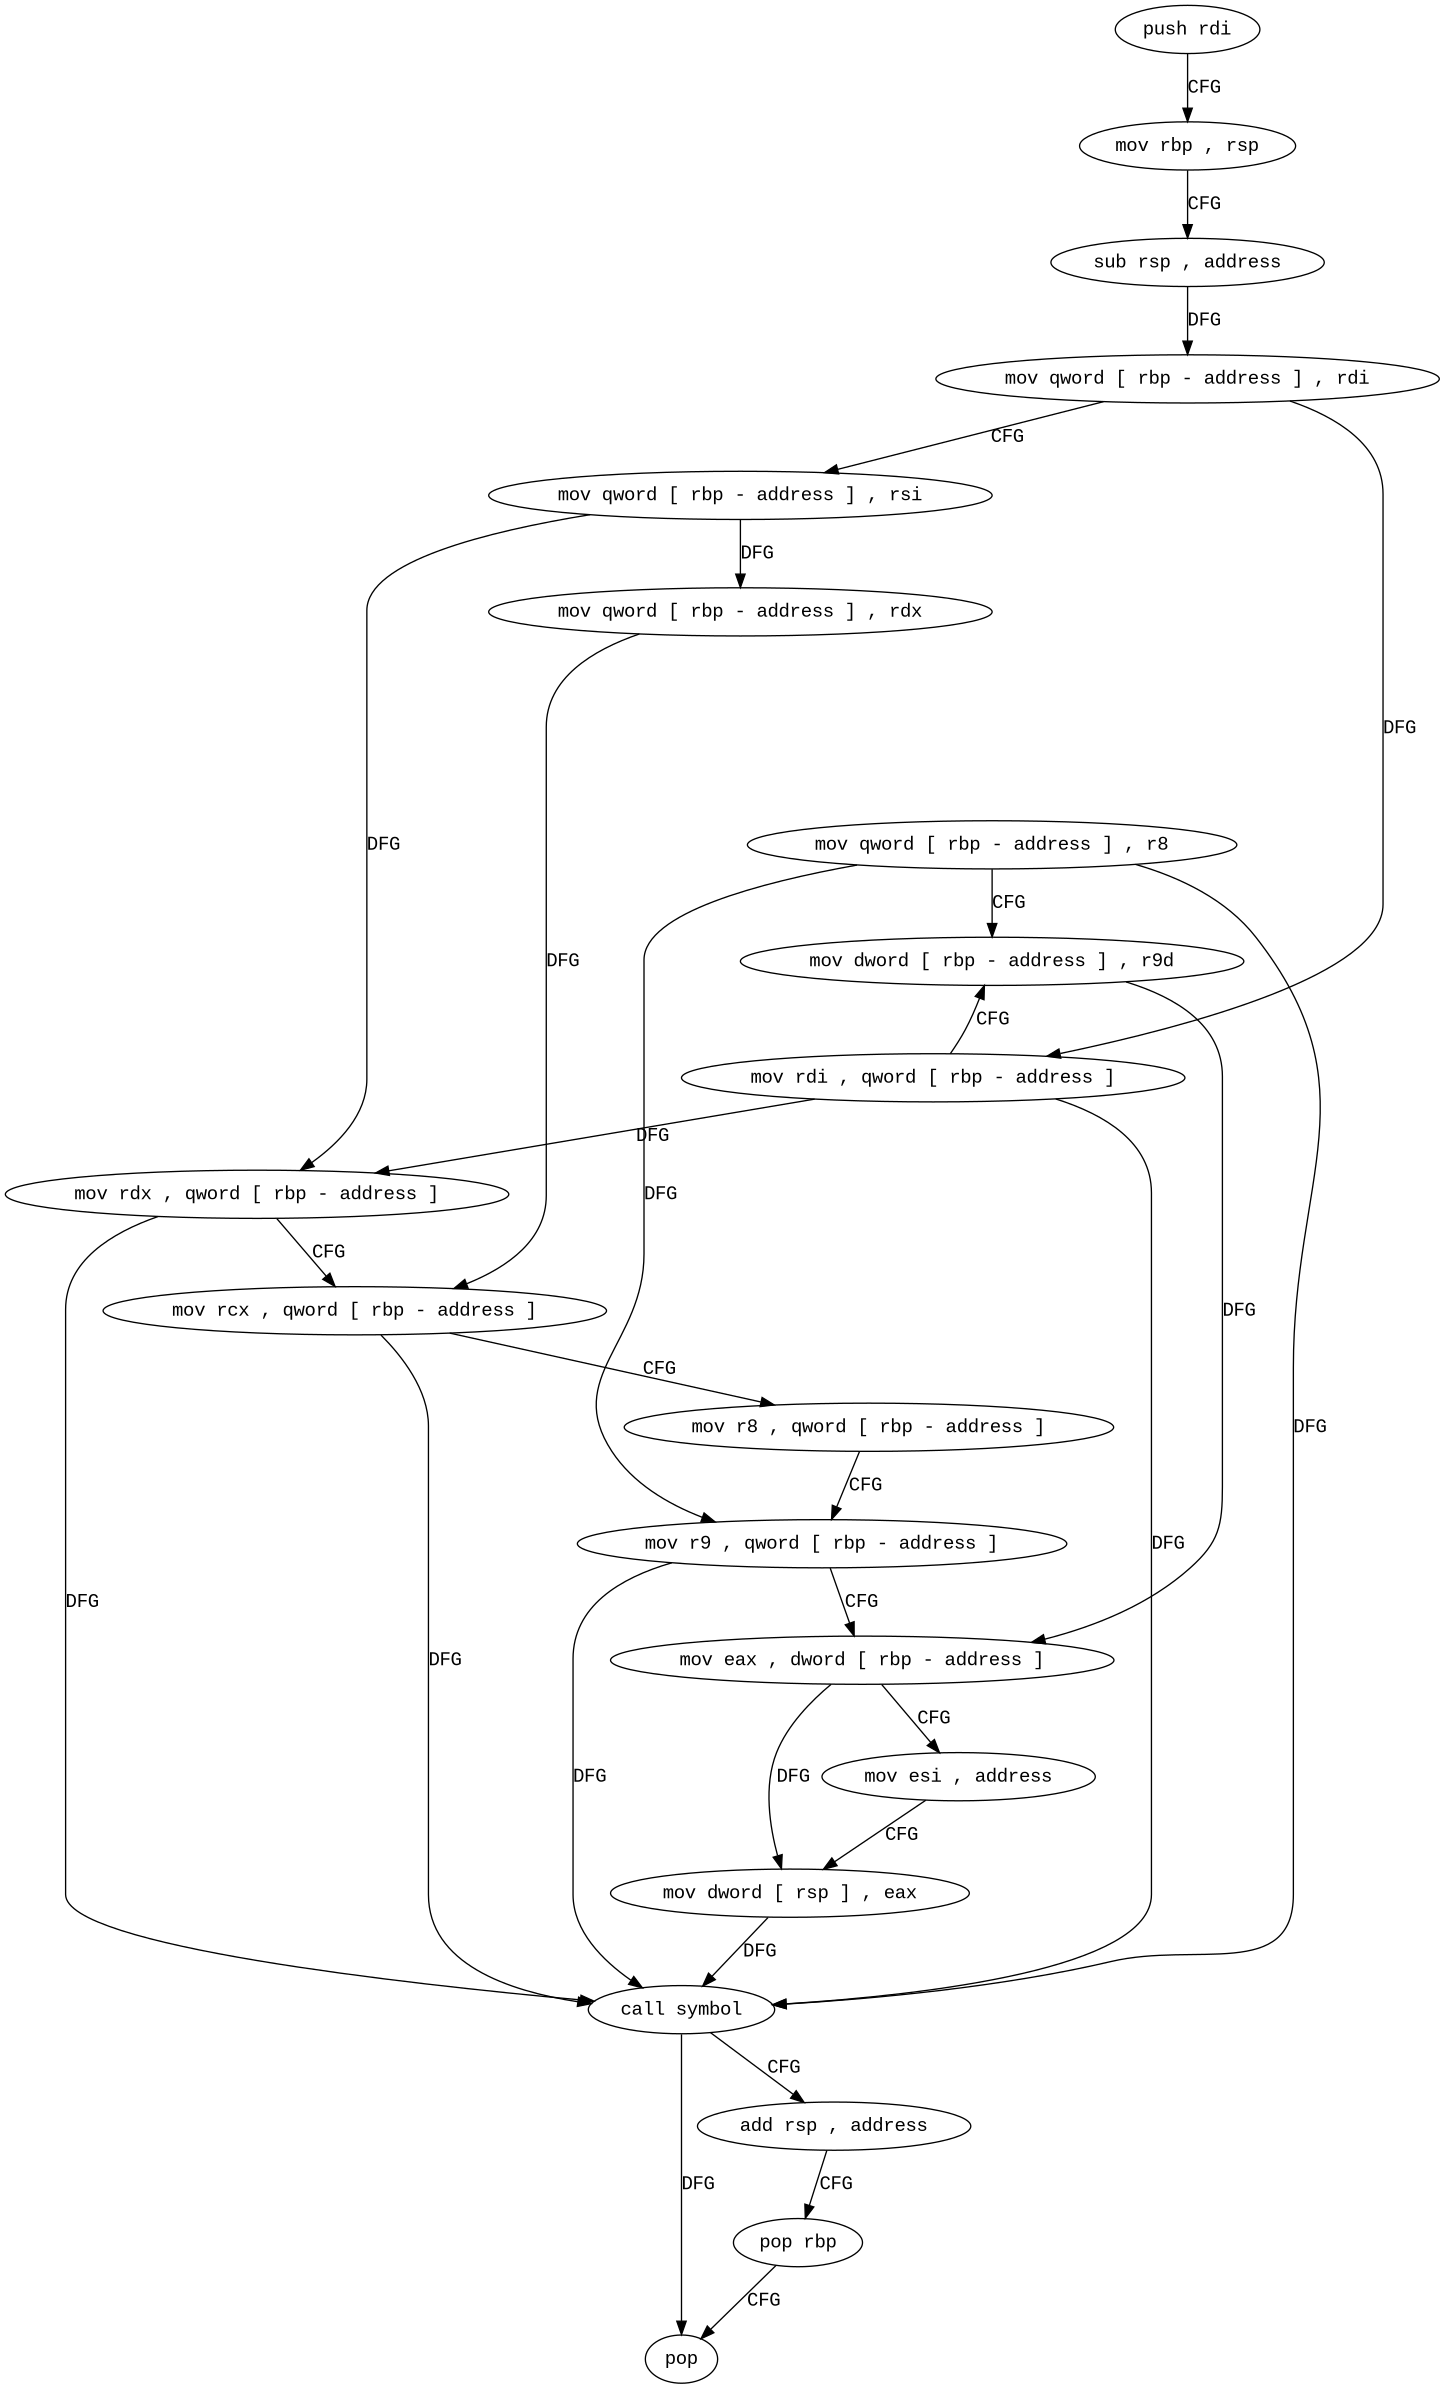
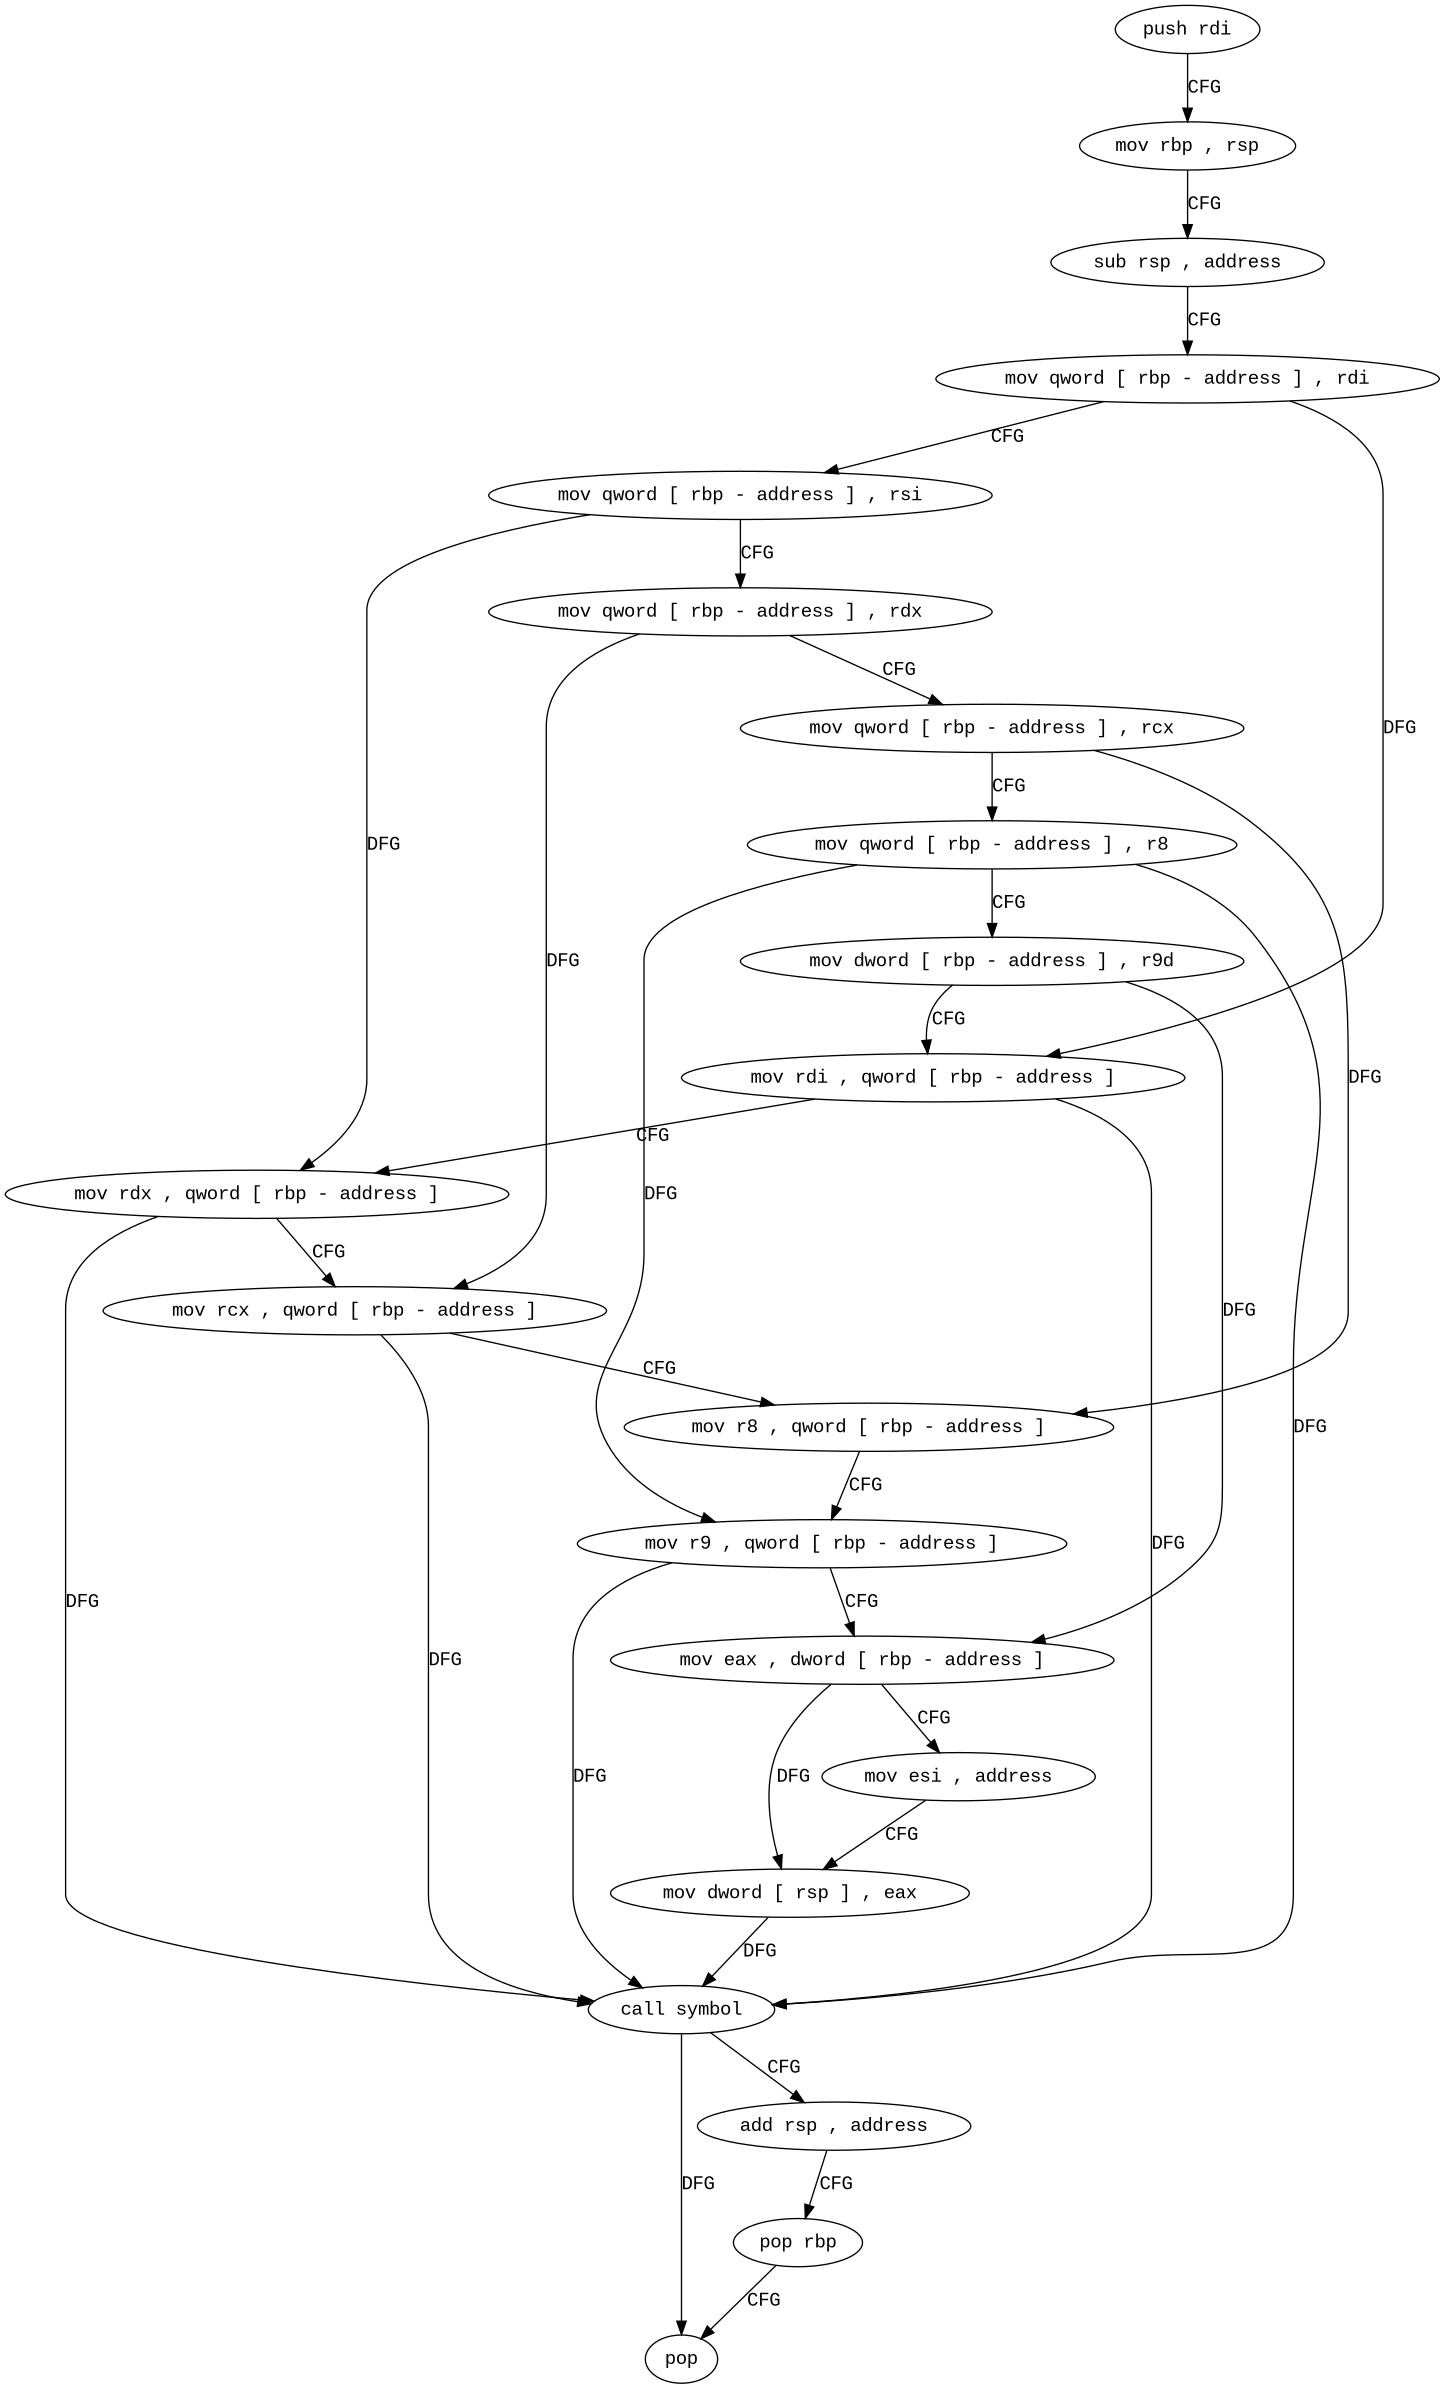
  digraph {
    fontname="Liberation Mono"
    node [fontname="Liberation Mono"]
    edge [fontname="Liberation Mono"]
    n1 [label="push rdi"]
    n2 [label="mov rbp , rsp"]
    n3 [label="sub rsp , address"]
    n4 [label="mov qword [ rbp - address ] , rdi"]
    n5 [label="mov qword [ rbp - address ] , rsi"]
    n6 [label="mov rdi , qword [ rbp - address ]"]
    n7 [label="mov qword [ rbp - address ] , rdx"]
    n8 [label="mov rdx , qword [ rbp - address ]"]
    n9 [label="call symbol"]
+   n10 [label="mov qword [ rbp - address ] , rcx"]
    n11 [label="mov rcx , qword [ rbp - address ]"]
    n12 [label="mov qword [ rbp - address ] , r8"]
    n13 [label="mov r8 , qword [ rbp - address ]"]
    n14 [label="mov dword [ rbp - address ] , r9d"]
    n15 [label="mov r9 , qword [ rbp - address ]"]
    n16 [label="mov eax , dword [ rbp - address ]"]
    n17 [label="mov esi , address"]
    n18 [label="mov dword [ rsp ] , eax"]
    n19 [label="add rsp , address"]
    n20 [label=pop]
    n21 [label="pop rbp"]
    n1 -> n2 [label=CFG]
    n2 -> n3 [label=CFG]
-   n3 -> n4 [label=DFG]
+   n3 -> n4 [label=CFG]
    n4 -> n5 [label=CFG]
    n4 -> n6 [label=DFG]
-   n5 -> n7 [label=DFG]
+   n5 -> n7 [label=CFG]
    n5 -> n8 [label=DFG]
-   n6 -> n8 [label=DFG]
+   n6 -> n8 [label=CFG]
    n6 -> n9 [label=DFG]
+   n7 -> n10 [label=CFG]
    n7 -> n11 [label=DFG]
    n8 -> n9 [label=DFG]
    n8 -> n11 [label=CFG]
    n9 -> n19 [label=CFG]
    n9 -> n20 [label=DFG]
+   n10 -> n12 [label=CFG]
+   n10 -> n13 [label=DFG]
    n11 -> n9 [label=DFG]
    n11 -> n13 [label=CFG]
    n12 -> n9 [label=DFG]
    n12 -> n14 [label=CFG]
    n12 -> n15 [label=DFG]
    n13 -> n15 [label=CFG]
-   n6 -> n14 [label=CFG]
+   n14 -> n6 [label=CFG]
    n14 -> n16 [label=DFG]
    n15 -> n9 [label=DFG]
    n15 -> n16 [label=CFG]
    n16 -> n17 [label=CFG]
    n16 -> n18 [label=DFG]
    n17 -> n18 [label=CFG]
    n18 -> n9 [label=DFG]
    n19 -> n21 [label=CFG]
    n21 -> n20 [label=CFG]
  }
